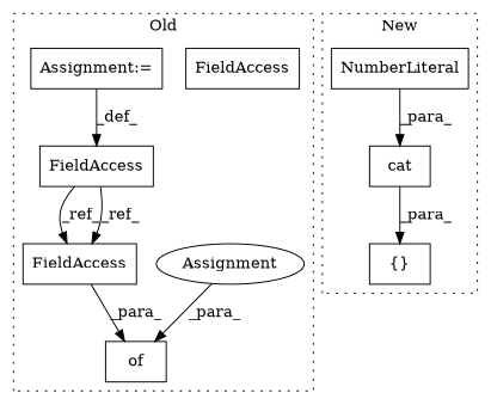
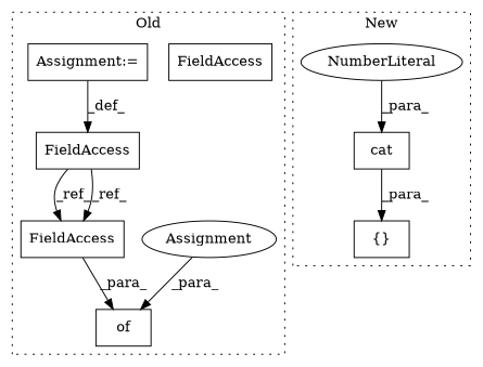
  digraph {
    node [a=22 l=12 s=20198 shape=box]
    n1 [a=32 l="3,1" label=of s="20112,20210"]
    n2 [label=FieldAccess]
    n3 [a=45 l=15 label=Assignment s=20115 shape=ellipse]
    n4 [label=FieldAccess s=19917]
    n5 [a=7 l=1 label="Assignment:=" s=19929]
    n6 [label=FieldAccess]
    n7 [a=32 l="4,1" label=cat s="21651,21767"]
-   n8 [a=34 l=1 label=NumberLiteral s=21766]
+   n8 [a=34 l=1 label=NumberLiteral s=21766 shape=ellipse]
    n9 [a=4 l="1,1" label="{}" s="22097,22158"]
    subgraph cluster_1 {
      label=Old
      style=dotted
      n1
      n2
      n3
      n4
      n5
      n6
    }
    subgraph cluster_2 {
      label=New
      style=dotted
      n7
      n8
      n9
    }
    n3 -> n1 [label=_para_]
    n4 -> n6 [label=_ref_]
    n4 -> n6 [label=_ref_]
    n5 -> n4 [label=_def_]
    n6 -> n1 [label=_para_]
    n7 -> n9 [label=_para_]
    n8 -> n7 [label=_para_]
  }
